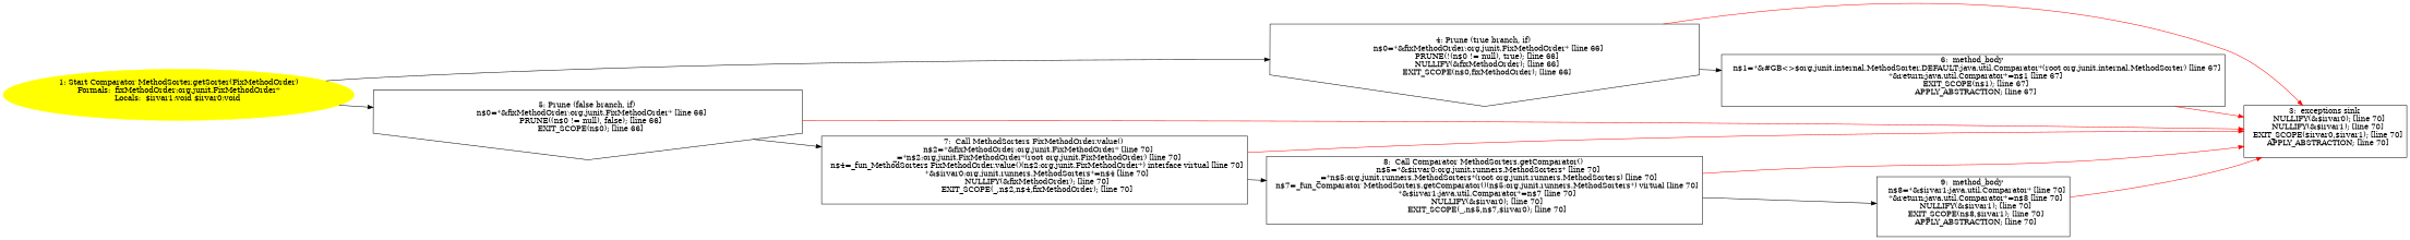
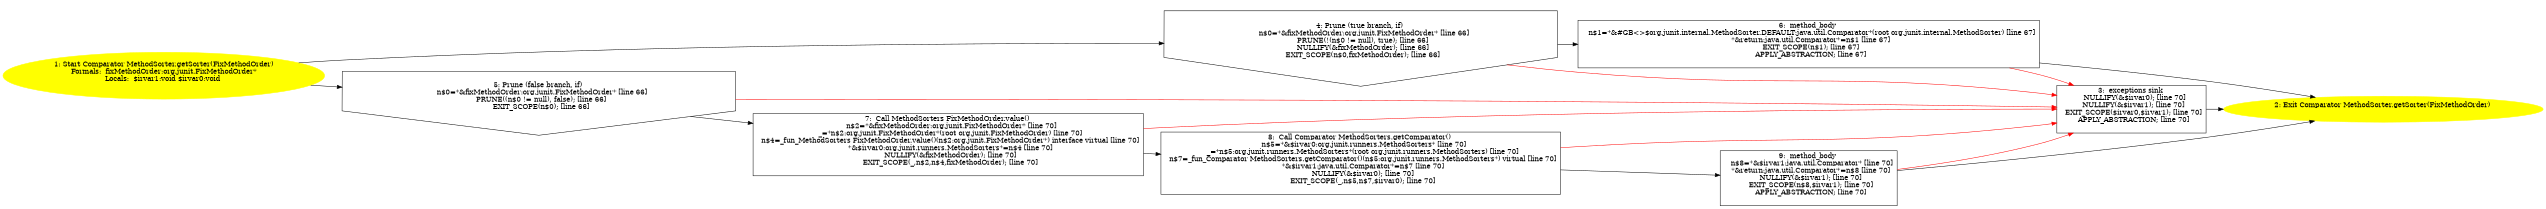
  digraph {
    rankdir=LR
    node [shape=box]
    n1 [color=yellow label="1: Start Comparator MethodSorter.getSorter(FixMethodOrder)\nFormals:  fixMethodOrder:org.junit.FixMethodOrder*\nLocals:  $irvar1:void $irvar0:void \n  " style=filled shape=""]
    n2 [label="4: Prune (true branch, if) \n   n$0=*&fixMethodOrder:org.junit.FixMethodOrder* [line 66]\n  PRUNE(!(n$0 != null), true); [line 66]\n  NULLIFY(&fixMethodOrder); [line 66]\n  EXIT_SCOPE(n$0,fixMethodOrder); [line 66]\n " shape=invhouse]
    n3 [label="5: Prune (false branch, if) \n   n$0=*&fixMethodOrder:org.junit.FixMethodOrder* [line 66]\n  PRUNE((n$0 != null), false); [line 66]\n  EXIT_SCOPE(n$0); [line 66]\n " shape=invhouse]
    n4 [label="3:  exceptions sink \n   NULLIFY(&$irvar0); [line 70]\n  NULLIFY(&$irvar1); [line 70]\n  EXIT_SCOPE($irvar0,$irvar1); [line 70]\n  APPLY_ABSTRACTION; [line 70]\n "]
    n5 [label="6:  method_body \n   n$1=*&#GB<>$org.junit.internal.MethodSorter.DEFAULT:java.util.Comparator*(root org.junit.internal.MethodSorter) [line 67]\n  *&return:java.util.Comparator*=n$1 [line 67]\n  EXIT_SCOPE(n$1); [line 67]\n  APPLY_ABSTRACTION; [line 67]\n "]
    n6 [label="7:  Call MethodSorters FixMethodOrder.value() \n   n$2=*&fixMethodOrder:org.junit.FixMethodOrder* [line 70]\n  _=*n$2:org.junit.FixMethodOrder*(root org.junit.FixMethodOrder) [line 70]\n  n$4=_fun_MethodSorters FixMethodOrder.value()(n$2:org.junit.FixMethodOrder*) interface virtual [line 70]\n  *&$irvar0:org.junit.runners.MethodSorters*=n$4 [line 70]\n  NULLIFY(&fixMethodOrder); [line 70]\n  EXIT_SCOPE(_,n$2,n$4,fixMethodOrder); [line 70]\n "]
+   n7 [color=yellow label="2: Exit Comparator MethodSorter.getSorter(FixMethodOrder) \n  " style=filled shape=""]
    n8 [label="8:  Call Comparator MethodSorters.getComparator() \n   n$5=*&$irvar0:org.junit.runners.MethodSorters* [line 70]\n  _=*n$5:org.junit.runners.MethodSorters*(root org.junit.runners.MethodSorters) [line 70]\n  n$7=_fun_Comparator MethodSorters.getComparator()(n$5:org.junit.runners.MethodSorters*) virtual [line 70]\n  *&$irvar1:java.util.Comparator*=n$7 [line 70]\n  NULLIFY(&$irvar0); [line 70]\n  EXIT_SCOPE(_,n$5,n$7,$irvar0); [line 70]\n "]
    n9 [label="9:  method_body \n   n$8=*&$irvar1:java.util.Comparator* [line 70]\n  *&return:java.util.Comparator*=n$8 [line 70]\n  NULLIFY(&$irvar1); [line 70]\n  EXIT_SCOPE(n$8,$irvar1); [line 70]\n  APPLY_ABSTRACTION; [line 70]\n "]
    n1 -> n2
    n1 -> n3
    n2 -> n4 [color=red]
    n2 -> n5
    n3 -> n4 [color=red]
    n3 -> n6
+   n4 -> n7
    n5 -> n4 [color=red]
+   n5 -> n7
    n6 -> n4 [color=red]
    n6 -> n8
    n8 -> n4 [color=red]
    n8 -> n9
    n9 -> n4 [color=red]
+   n9 -> n7
  }
